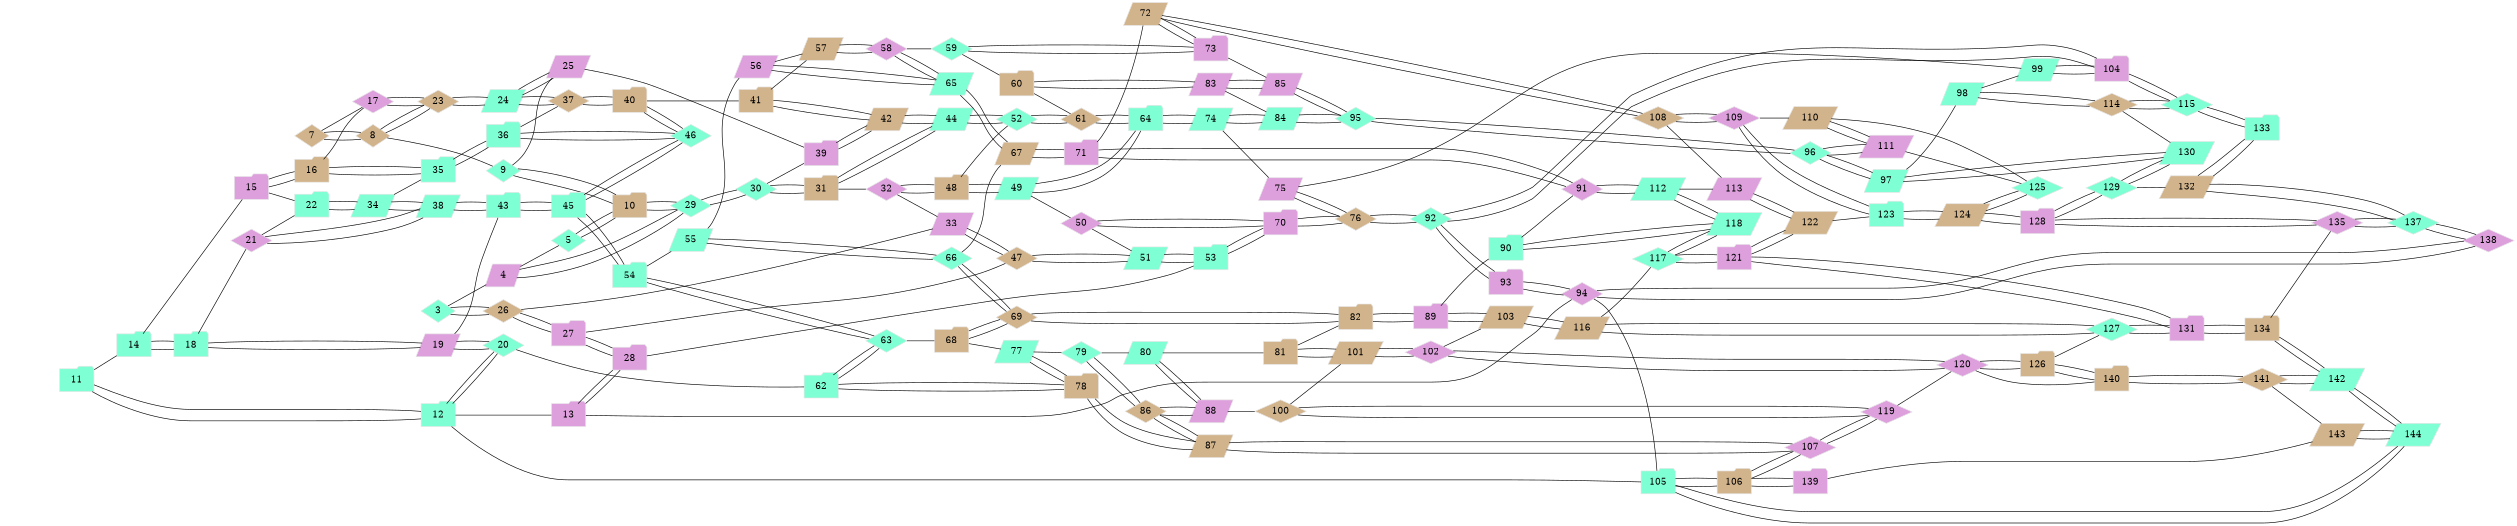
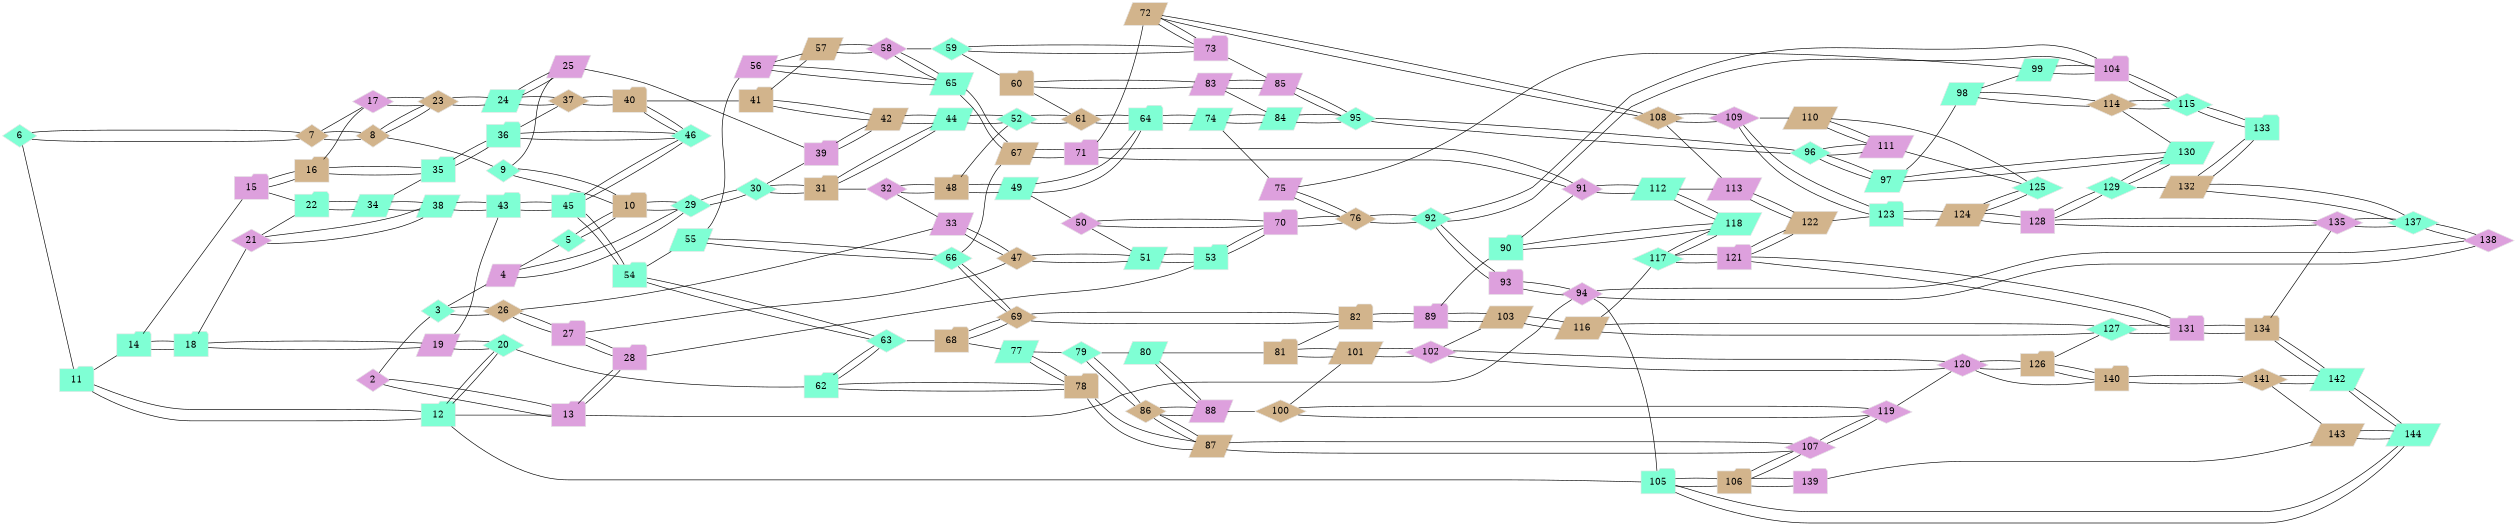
  graph {
    rankdir=LR
    node [color=gray90 fillcolor=aquamarine shape=diamond style=filled]
+   2 [fillcolor=plum]
    3
    13 [fillcolor=plum shape=folder]
    7 [fillcolor=tan]
+   6
    11 [shape=folder]
    4 [fillcolor=plum shape=parallelogram]
    26 [fillcolor=tan]
    28 [fillcolor=plum shape=folder]
    94 [fillcolor=plum]
    5
    29
    27 [fillcolor=plum shape=folder]
    33 [fillcolor=plum shape=parallelogram]
    10 [fillcolor=tan shape=folder]
    30
    8 [fillcolor=tan]
    17 [fillcolor=plum]
    12 [shape=folder]
    14 [shape=folder]
    9
    23 [fillcolor=tan]
    25 [fillcolor=plum shape=parallelogram]
    24 [shape=parallelogram]
    39 [fillcolor=plum shape=folder]
    20
    105 [shape=folder]
    15 [fillcolor=plum shape=folder]
    18 [shape=folder]
    62 [shape=folder]
    106 [fillcolor=tan shape=folder]
    144 [shape=parallelogram]
    53 [shape=folder]
    138 [fillcolor=plum]
    16 [fillcolor=tan shape=folder]
    22 [shape=folder]
    19 [fillcolor=plum shape=parallelogram]
    21 [fillcolor=plum]
    35 [shape=folder]
    34 [shape=parallelogram]
    36 [shape=folder]
    43 [shape=folder]
    38 [shape=parallelogram]
    45 [shape=folder]
    63
    78 [fillcolor=tan shape=folder]
    37 [fillcolor=tan]
    40 [fillcolor=tan shape=folder]
    42 [fillcolor=tan shape=parallelogram]
    47 [fillcolor=tan]
    51 [shape=parallelogram]
    70 [fillcolor=plum shape=folder]
    31 [fillcolor=tan shape=folder]
    32 [fillcolor=plum]
    44 [shape=parallelogram]
    48 [fillcolor=tan shape=folder]
    52
    49 [shape=parallelogram]
    46
    41 [fillcolor=tan shape=folder]
    57 [fillcolor=tan shape=parallelogram]
    58 [fillcolor=plum]
    54 [shape=folder]
    61 [fillcolor=tan]
    55 [shape=parallelogram]
    50 [fillcolor=plum]
    64 [shape=folder]
    74 [shape=parallelogram]
    76 [fillcolor=tan]
    56 [fillcolor=plum shape=parallelogram]
    66
    68 [fillcolor=tan shape=folder]
    65 [shape=parallelogram]
    67 [fillcolor=tan shape=parallelogram]
    69 [fillcolor=tan]
    59
    60 [fillcolor=tan shape=folder]
    73 [fillcolor=plum shape=folder]
    83 [fillcolor=plum shape=parallelogram]
    85 [fillcolor=plum shape=parallelogram]
    84 [shape=parallelogram]
    87 [fillcolor=tan shape=parallelogram]
    77 [shape=parallelogram]
    75 [fillcolor=plum shape=parallelogram]
    71 [fillcolor=plum shape=folder]
    82 [fillcolor=tan shape=folder]
    72 [fillcolor=tan shape=parallelogram]
    91 [fillcolor=plum]
    79
    89 [fillcolor=plum shape=folder]
    92
    108 [fillcolor=tan]
    112 [shape=parallelogram]
    109 [fillcolor=plum]
    113 [fillcolor=plum shape=parallelogram]
    95
    99 [shape=parallelogram]
    104 [fillcolor=plum shape=folder]
    93 [fillcolor=plum shape=folder]
    80 [shape=parallelogram]
    86 [fillcolor=tan]
    107 [fillcolor=plum]
    81 [fillcolor=tan shape=folder]
    88 [fillcolor=plum shape=parallelogram]
    101 [fillcolor=tan shape=parallelogram]
    100 [fillcolor=tan]
    102 [fillcolor=plum]
    90 [shape=folder]
    103 [fillcolor=tan shape=parallelogram]
    96
    119 [fillcolor=plum]
    118 [shape=parallelogram]
    116 [fillcolor=tan shape=parallelogram]
    115
    97 [shape=parallelogram]
    111 [fillcolor=plum shape=parallelogram]
    98 [shape=parallelogram]
    130 [shape=parallelogram]
    125
    114 [fillcolor=tan]
    120 [fillcolor=plum]
    126 [fillcolor=tan shape=folder]
    140 [fillcolor=tan shape=folder]
    117
    127
    133 [shape=folder]
    139 [fillcolor=plum shape=folder]
    143 [fillcolor=tan shape=parallelogram]
    110 [fillcolor=tan shape=parallelogram]
    123 [shape=folder]
    122 [fillcolor=tan shape=parallelogram]
    124 [fillcolor=tan shape=parallelogram]
    121 [fillcolor=plum shape=folder]
    131 [fillcolor=plum shape=folder]
    134 [fillcolor=tan shape=folder]
    128 [fillcolor=plum shape=folder]
    129
    135 [fillcolor=plum]
    141 [fillcolor=tan]
    132 [fillcolor=tan shape=parallelogram]
    137
    142 [shape=parallelogram]
+   2 -- 3
+   2 -- 13
+   2 -- 13
    3 -- 4
    3 -- 26
    3 -- 26
    13 -- 28
    13 -- 28
    13 -- 94
    7 -- 8
    7 -- 8
    7 -- 17
+   6 -- 7
+   6 -- 7
+   6 -- 11
    11 -- 12
    11 -- 12
    11 -- 14
    4 -- 5
    4 -- 29
    4 -- 29
    26 -- 27
    26 -- 27
    26 -- 33
    28 -- 53
    94 -- 105
    94 -- 138
    94 -- 138
    5 -- 10
    5 -- 10
    29 -- 30
    29 -- 30
    27 -- 28
    27 -- 28
    27 -- 47
    33 -- 47
    33 -- 47
    10 -- 29
    10 -- 29
    30 -- 39
    30 -- 31
    30 -- 31
    8 -- 9
    8 -- 23
    8 -- 23
    17 -- 23
    17 -- 23
    12 -- 13
    12 -- 20
    12 -- 20
    12 -- 105
    14 -- 15
    14 -- 18
    14 -- 18
    9 -- 10
    9 -- 10
    9 -- 25
    23 -- 24
    23 -- 24
    25 -- 39
    24 -- 25
    24 -- 25
    24 -- 37
    24 -- 37
    39 -- 42
    39 -- 42
    20 -- 62
    105 -- 106
    105 -- 106
    105 -- 144
    105 -- 144
    15 -- 16
    15 -- 16
    15 -- 22
    18 -- 19
    18 -- 19
    18 -- 21
    62 -- 63
    62 -- 63
    62 -- 78
    62 -- 78
    106 -- 107
    106 -- 107
    106 -- 139
    106 -- 139
    53 -- 70
    53 -- 70
    16 -- 17
    16 -- 35
    16 -- 35
    22 -- 34
    22 -- 34
    19 -- 20
    19 -- 20
    19 -- 43
    21 -- 22
    21 -- 38
    21 -- 38
    35 -- 36
    35 -- 36
    34 -- 35
    34 -- 38
    34 -- 38
    36 -- 37
    36 -- 46
    36 -- 46
    43 -- 45
    43 -- 45
    38 -- 43
    38 -- 43
    45 -- 46
    45 -- 46
    45 -- 54
    45 -- 54
    63 -- 68
    78 -- 87
    78 -- 87
    37 -- 40
    37 -- 40
    40 -- 46
    40 -- 46
    40 -- 41
    42 -- 44
    42 -- 44
    47 -- 51
    47 -- 51
    51 -- 53
    51 -- 53
    70 -- 76
    70 -- 76
    31 -- 32
    31 -- 44
    31 -- 44
    32 -- 33
    32 -- 48
    32 -- 48
    44 -- 52
    44 -- 52
    48 -- 52
    48 -- 49
    48 -- 49
    52 -- 61
    52 -- 61
    49 -- 50
    49 -- 64
    49 -- 64
    41 -- 42
    41 -- 42
    41 -- 57
    57 -- 58
    57 -- 58
    58 -- 65
    58 -- 65
    58 -- 59
    54 -- 63
    54 -- 63
    54 -- 55
    61 -- 64
    61 -- 64
    55 -- 56
    55 -- 66
    55 -- 66
    50 -- 51
    50 -- 70
    50 -- 70
    64 -- 74
    64 -- 74
    74 -- 84
    74 -- 84
    74 -- 75
    76 -- 92
    76 -- 92
    56 -- 57
    56 -- 65
    56 -- 65
    66 -- 67
    66 -- 69
    66 -- 69
    68 -- 69
    68 -- 69
    68 -- 77
    65 -- 67
    65 -- 67
    67 -- 71
    67 -- 71
    69 -- 82
    69 -- 82
    59 -- 60
    59 -- 73
    59 -- 73
    60 -- 61
    60 -- 83
    60 -- 83
    73 -- 85
    83 -- 85
    83 -- 85
    83 -- 84
    85 -- 95
    85 -- 95
    84 -- 95
    84 -- 95
    87 -- 107
    87 -- 107
    77 -- 78
    77 -- 78
    77 -- 79
    75 -- 76
    75 -- 76
    75 -- 99
    71 -- 72
    71 -- 91
    71 -- 91
    82 -- 89
    82 -- 89
    72 -- 73
    72 -- 73
    72 -- 108
    72 -- 108
    91 -- 112
    91 -- 112
    79 -- 80
    79 -- 86
    79 -- 86
    89 -- 90
    89 -- 103
    89 -- 103
    92 -- 104
    92 -- 104
    92 -- 93
    92 -- 93
    108 -- 109
    108 -- 109
    108 -- 113
    112 -- 113
    112 -- 118
    112 -- 118
    109 -- 110
    109 -- 123
    109 -- 123
    113 -- 122
    113 -- 122
    95 -- 96
    95 -- 96
    99 -- 104
    99 -- 104
    104 -- 115
    104 -- 115
    93 -- 94
    93 -- 94
    80 -- 81
    80 -- 88
    80 -- 88
    86 -- 87
    86 -- 87
    86 -- 88
    86 -- 88
    107 -- 119
    107 -- 119
    81 -- 82
    81 -- 101
    81 -- 101
    88 -- 100
    101 -- 102
    101 -- 102
    100 -- 101
    100 -- 119
    100 -- 119
    102 -- 103
    102 -- 120
    102 -- 120
    90 -- 91
    90 -- 118
    90 -- 118
    103 -- 116
    103 -- 116
    96 -- 97
    96 -- 97
    96 -- 111
    96 -- 111
    119 -- 120
    116 -- 117
    116 -- 127
    116 -- 127
    115 -- 133
    115 -- 133
    97 -- 98
    97 -- 130
    97 -- 130
    111 -- 125
    98 -- 99
    98 -- 114
    98 -- 114
    114 -- 115
    114 -- 115
    114 -- 130
    120 -- 126
    120 -- 126
    120 -- 140
    126 -- 140
    126 -- 140
    126 -- 127
    140 -- 141
    140 -- 141
    117 -- 118
    117 -- 118
    117 -- 121
    117 -- 121
    127 -- 131
    127 -- 131
    139 -- 143
    143 -- 144
    143 -- 144
    110 -- 111
    110 -- 111
    110 -- 125
    123 -- 124
    123 -- 124
    122 -- 123
    124 -- 125
    124 -- 125
    124 -- 128
    124 -- 128
    121 -- 122
    121 -- 122
    121 -- 131
    121 -- 131
    131 -- 134
    131 -- 134
    134 -- 135
    134 -- 142
    134 -- 142
    128 -- 129
    128 -- 129
    128 -- 135
    128 -- 135
    129 -- 130
    129 -- 130
    129 -- 132
    135 -- 137
    135 -- 137
    141 -- 143
    141 -- 142
    141 -- 142
    132 -- 133
    132 -- 133
    132 -- 137
    132 -- 137
    137 -- 138
    137 -- 138
    142 -- 144
    142 -- 144
  }
